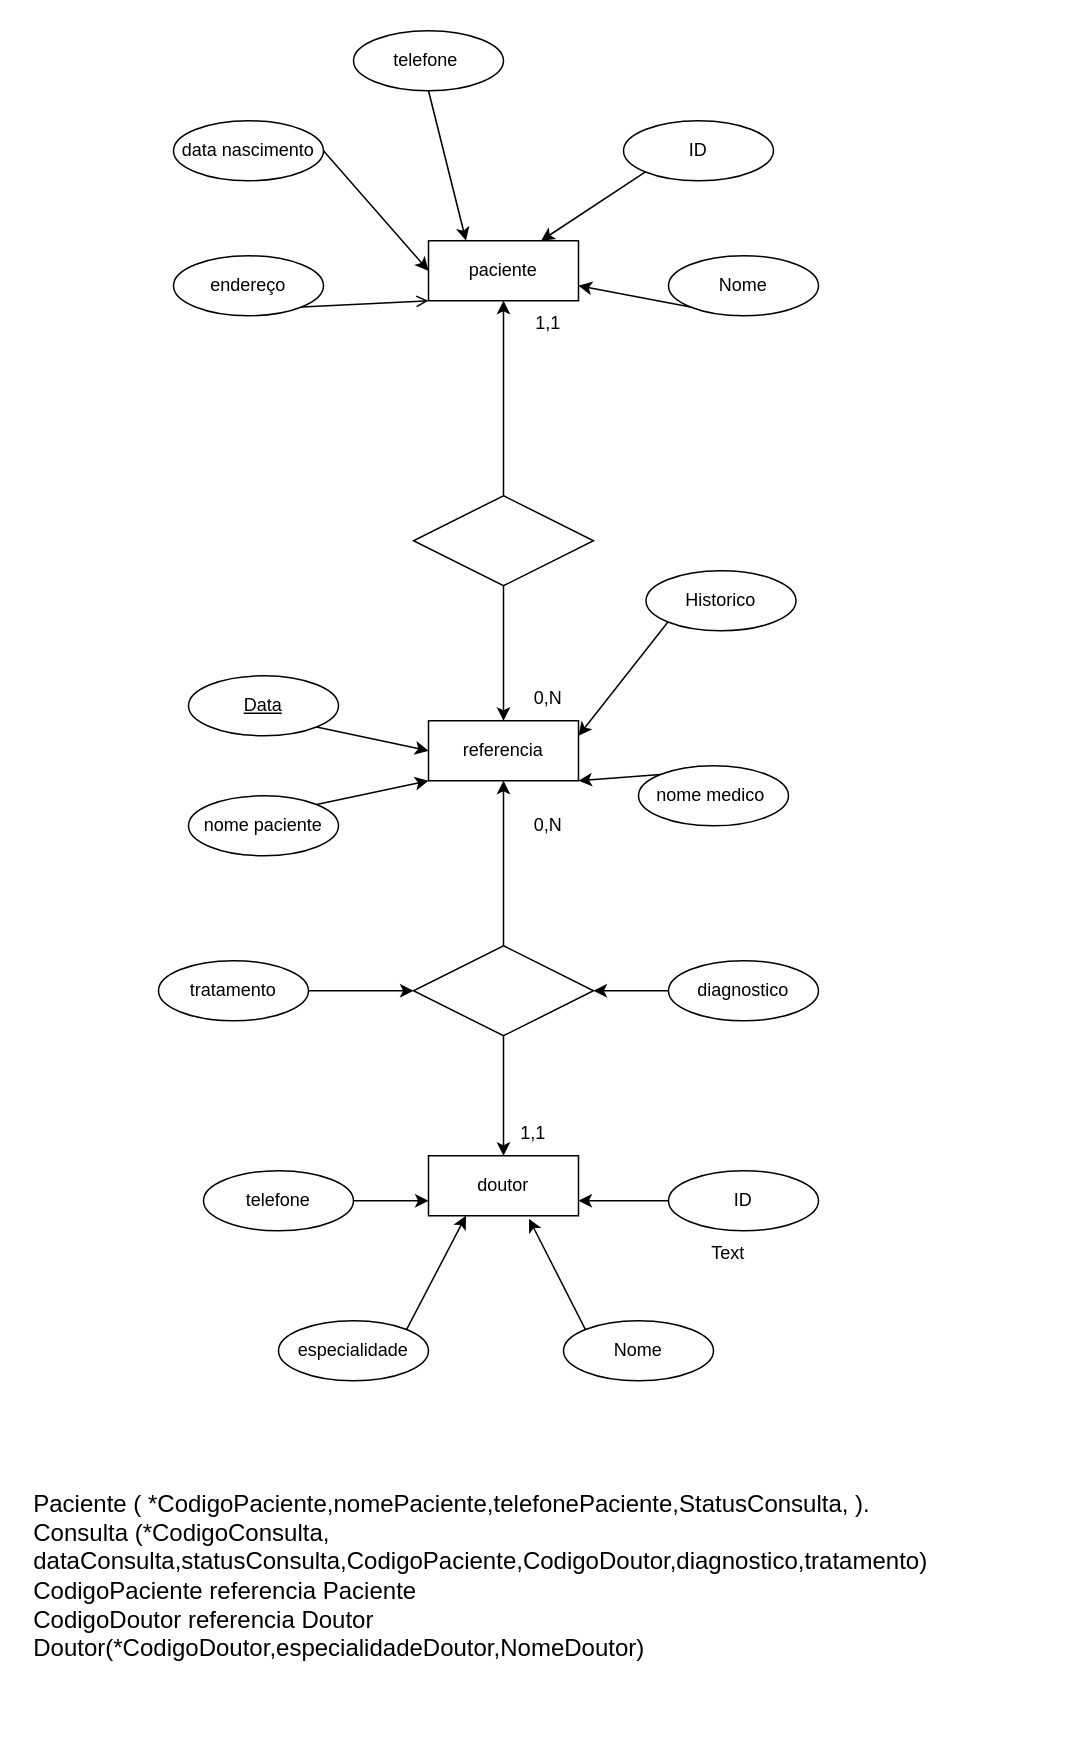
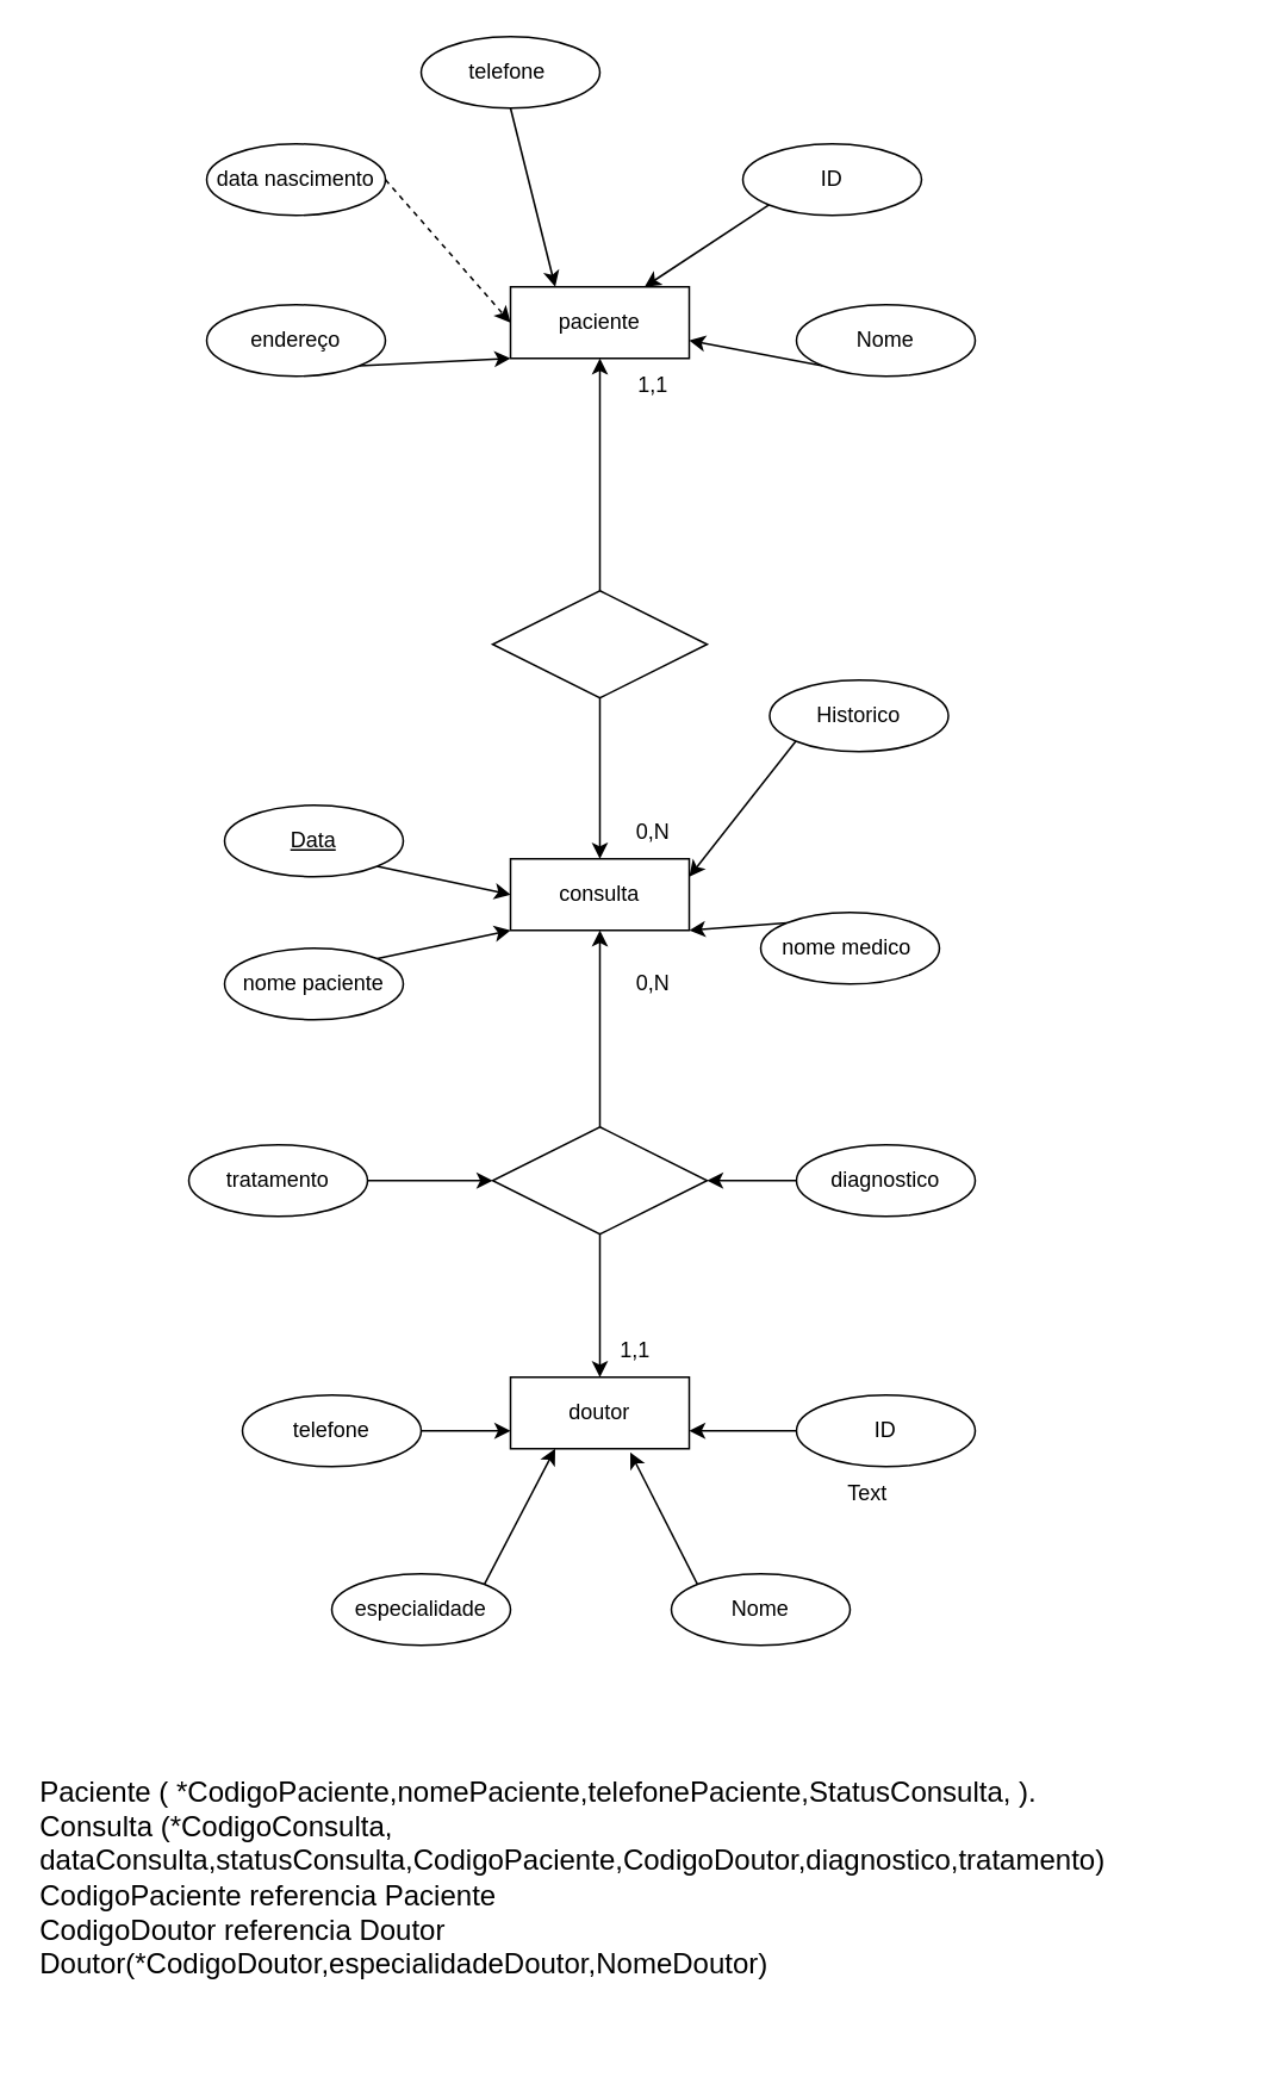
  <mxCell id="0" />
  <mxCell id="1" parent="0" />
  <mxCell id="2" value="paciente" style="whiteSpace=wrap;html=1;align=center;" vertex="1" parent="1"><mxGeometry x="285" y="160" width="100" height="40" as="geometry" /></mxCell>
  <mxCell id="3" value="doutor" style="whiteSpace=wrap;html=1;align=center;" vertex="1" parent="1"><mxGeometry x="285" y="770" width="100" height="40" as="geometry" /></mxCell>
- <mxCell id="4" value="referencia" style="whiteSpace=wrap;html=1;align=center;" vertex="1" parent="1"><mxGeometry x="285" y="480" width="100" height="40" as="geometry" /></mxCell>
+ <mxCell id="4" value="consulta" style="whiteSpace=wrap;html=1;align=center;" vertex="1" parent="1"><mxGeometry x="285" y="480" width="100" height="40" as="geometry" /></mxCell>
  <mxCell id="5" style="rounded=0;orthogonalLoop=1;jettySize=auto;html=1;exitX=1;exitY=0;exitDx=0;exitDy=0;entryX=0;entryY=1;entryDx=0;entryDy=0;" edge="1" parent="1" source="6" target="4"><mxGeometry relative="1" as="geometry" /></mxCell>
  <mxCell id="6" value="nome paciente" style="ellipse;whiteSpace=wrap;html=1;align=center;" vertex="1" parent="1"><mxGeometry x="125" y="530" width="100" height="40" as="geometry" /></mxCell>
  <mxCell id="7" style="rounded=0;orthogonalLoop=1;jettySize=auto;html=1;exitX=1;exitY=1;exitDx=0;exitDy=0;entryX=0;entryY=0.5;entryDx=0;entryDy=0;" edge="1" parent="1" source="8" target="4"><mxGeometry relative="1" as="geometry" /></mxCell>
  <mxCell id="8" value="Data" style="ellipse;whiteSpace=wrap;html=1;align=center;fontStyle=4;" vertex="1" parent="1"><mxGeometry x="125" y="450" width="100" height="40" as="geometry" /></mxCell>
  <mxCell id="9" style="rounded=0;orthogonalLoop=1;jettySize=auto;html=1;exitX=0;exitY=0;exitDx=0;exitDy=0;entryX=1;entryY=1;entryDx=0;entryDy=0;" edge="1" parent="1" source="10" target="4"><mxGeometry relative="1" as="geometry" /></mxCell>
  <mxCell id="10" value="nome medico&amp;nbsp;" style="ellipse;whiteSpace=wrap;html=1;align=center;" vertex="1" parent="1"><mxGeometry x="425" y="510" width="100" height="40" as="geometry" /></mxCell>
  <mxCell id="11" style="rounded=0;orthogonalLoop=1;jettySize=auto;html=1;exitX=0;exitY=1;exitDx=0;exitDy=0;entryX=1;entryY=0.25;entryDx=0;entryDy=0;" edge="1" parent="1" source="12" target="4"><mxGeometry relative="1" as="geometry" /></mxCell>
  <mxCell id="12" value="Historico" style="ellipse;whiteSpace=wrap;html=1;align=center;" vertex="1" parent="1"><mxGeometry x="430" y="380" width="100" height="40" as="geometry" /></mxCell>
  <mxCell id="13" style="rounded=0;orthogonalLoop=1;jettySize=auto;html=1;exitX=0;exitY=1;exitDx=0;exitDy=0;entryX=0.75;entryY=0;entryDx=0;entryDy=0;" edge="1" parent="1" source="14" target="2"><mxGeometry relative="1" as="geometry" /></mxCell>
  <mxCell id="14" value="ID" style="ellipse;whiteSpace=wrap;html=1;align=center;" vertex="1" parent="1"><mxGeometry x="415" y="80" width="100" height="40" as="geometry" /></mxCell>
  <mxCell id="15" style="rounded=0;orthogonalLoop=1;jettySize=auto;html=1;exitX=0;exitY=1;exitDx=0;exitDy=0;entryX=1;entryY=0.75;entryDx=0;entryDy=0;" edge="1" parent="1" source="16" target="2"><mxGeometry relative="1" as="geometry" /></mxCell>
  <mxCell id="16" value="Nome" style="ellipse;whiteSpace=wrap;html=1;align=center;" vertex="1" parent="1"><mxGeometry x="445" y="170" width="100" height="40" as="geometry" /></mxCell>
- <mxCell id="17" style="rounded=0;orthogonalLoop=1;jettySize=auto;html=1;exitX=1;exitY=0.5;exitDx=0;exitDy=0;entryX=0;entryY=0.5;entryDx=0;entryDy=0;" edge="1" parent="1" source="18" target="2"><mxGeometry relative="1" as="geometry" /></mxCell>
+ <mxCell id="17" style="rounded=0;orthogonalLoop=1;jettySize=auto;html=1;exitX=1;exitY=0.5;exitDx=0;exitDy=0;entryX=0;entryY=0.5;entryDx=0;entryDy=0;dashed=1;" edge="1" parent="1" source="18" target="2"><mxGeometry relative="1" as="geometry" /></mxCell>
  <mxCell id="18" value="data nascimento" style="ellipse;whiteSpace=wrap;html=1;align=center;" vertex="1" parent="1"><mxGeometry x="115" y="80" width="100" height="40" as="geometry" /></mxCell>
  <mxCell id="19" style="rounded=0;orthogonalLoop=1;jettySize=auto;html=1;exitX=0.5;exitY=1;exitDx=0;exitDy=0;entryX=0.25;entryY=0;entryDx=0;entryDy=0;" edge="1" parent="1" source="20" target="2"><mxGeometry relative="1" as="geometry" /></mxCell>
  <mxCell id="20" value="telefone&amp;nbsp;" style="ellipse;whiteSpace=wrap;html=1;align=center;" vertex="1" parent="1"><mxGeometry x="235" y="20" width="100" height="40" as="geometry" /></mxCell>
- <mxCell id="21" style="rounded=0;orthogonalLoop=1;jettySize=auto;html=1;exitX=1;exitY=1;exitDx=0;exitDy=0;entryX=0;entryY=1;entryDx=0;entryDy=0;endArrow=open;" edge="1" parent="1" source="22" target="2"><mxGeometry relative="1" as="geometry" /></mxCell>
+ <mxCell id="21" style="rounded=0;orthogonalLoop=1;jettySize=auto;html=1;exitX=1;exitY=1;exitDx=0;exitDy=0;entryX=0;entryY=1;entryDx=0;entryDy=0;" edge="1" parent="1" source="22" target="2"><mxGeometry relative="1" as="geometry" /></mxCell>
  <mxCell id="22" value="endereço" style="ellipse;whiteSpace=wrap;html=1;align=center;" vertex="1" parent="1"><mxGeometry x="115" y="170" width="100" height="40" as="geometry" /></mxCell>
  <mxCell id="23" style="rounded=0;orthogonalLoop=1;jettySize=auto;html=1;exitX=0;exitY=0.5;exitDx=0;exitDy=0;entryX=1;entryY=0.75;entryDx=0;entryDy=0;" edge="1" parent="1" source="24" target="3"><mxGeometry relative="1" as="geometry" /></mxCell>
  <mxCell id="24" value="ID" style="ellipse;whiteSpace=wrap;html=1;align=center;" vertex="1" parent="1"><mxGeometry x="445" y="780" width="100" height="40" as="geometry" /></mxCell>
  <mxCell id="25" value="Nome" style="ellipse;whiteSpace=wrap;html=1;align=center;" vertex="1" parent="1"><mxGeometry x="375" y="880" width="100" height="40" as="geometry" /></mxCell>
  <mxCell id="26" style="rounded=0;orthogonalLoop=1;jettySize=auto;html=1;exitX=1;exitY=0;exitDx=0;exitDy=0;entryX=0.25;entryY=1;entryDx=0;entryDy=0;" edge="1" parent="1" source="27" target="3"><mxGeometry relative="1" as="geometry" /></mxCell>
  <mxCell id="27" value="especialidade" style="ellipse;whiteSpace=wrap;html=1;align=center;" vertex="1" parent="1"><mxGeometry x="185" y="880" width="100" height="40" as="geometry" /></mxCell>
  <mxCell id="28" style="rounded=0;orthogonalLoop=1;jettySize=auto;html=1;exitX=1;exitY=0.5;exitDx=0;exitDy=0;entryX=0;entryY=0.75;entryDx=0;entryDy=0;" edge="1" parent="1" source="29" target="3"><mxGeometry relative="1" as="geometry" /></mxCell>
  <mxCell id="29" value="telefone" style="ellipse;whiteSpace=wrap;html=1;align=center;" vertex="1" parent="1"><mxGeometry x="135" y="780" width="100" height="40" as="geometry" /></mxCell>
  <mxCell id="30" style="edgeStyle=orthogonalEdgeStyle;rounded=0;orthogonalLoop=1;jettySize=auto;html=1;entryX=0.5;entryY=1;entryDx=0;entryDy=0;" edge="1" parent="1" source="32" target="4"><mxGeometry relative="1" as="geometry" /></mxCell>
  <mxCell id="31" style="edgeStyle=orthogonalEdgeStyle;rounded=0;orthogonalLoop=1;jettySize=auto;html=1;exitX=0.5;exitY=1;exitDx=0;exitDy=0;" edge="1" parent="1" source="32" target="3"><mxGeometry relative="1" as="geometry" /></mxCell>
  <mxCell id="32" value="" style="shape=rhombus;perimeter=rhombusPerimeter;whiteSpace=wrap;html=1;align=center;" vertex="1" parent="1"><mxGeometry x="275" y="630" width="120" height="60" as="geometry" /></mxCell>
  <mxCell id="33" style="edgeStyle=orthogonalEdgeStyle;rounded=0;orthogonalLoop=1;jettySize=auto;html=1;entryX=0.5;entryY=0;entryDx=0;entryDy=0;" edge="1" parent="1" source="35" target="4"><mxGeometry relative="1" as="geometry" /></mxCell>
  <mxCell id="34" style="edgeStyle=orthogonalEdgeStyle;rounded=0;orthogonalLoop=1;jettySize=auto;html=1;entryX=0.5;entryY=1;entryDx=0;entryDy=0;" edge="1" parent="1" source="35" target="2"><mxGeometry relative="1" as="geometry" /></mxCell>
  <mxCell id="35" value="" style="shape=rhombus;perimeter=rhombusPerimeter;whiteSpace=wrap;html=1;align=center;" vertex="1" parent="1"><mxGeometry x="275" y="330" width="120" height="60" as="geometry" /></mxCell>
  <mxCell id="36" value="1,1" style="text;html=1;strokeColor=none;fillColor=none;align=center;verticalAlign=middle;whiteSpace=wrap;rounded=0;" vertex="1" parent="1"><mxGeometry x="335" y="200" width="60" height="30" as="geometry" /></mxCell>
  <mxCell id="37" value="0,N" style="text;html=1;strokeColor=none;fillColor=none;align=center;verticalAlign=middle;whiteSpace=wrap;rounded=0;" vertex="1" parent="1"><mxGeometry x="335" y="450" width="60" height="30" as="geometry" /></mxCell>
  <mxCell id="38" value="0,N" style="text;html=1;strokeColor=none;fillColor=none;align=center;verticalAlign=middle;whiteSpace=wrap;rounded=0;" vertex="1" parent="1"><mxGeometry x="335" y="535" width="60" height="30" as="geometry" /></mxCell>
  <mxCell id="39" value="1,1" style="text;html=1;strokeColor=none;fillColor=none;align=center;verticalAlign=middle;whiteSpace=wrap;rounded=0;" vertex="1" parent="1"><mxGeometry x="325" y="740" width="60" height="30" as="geometry" /></mxCell>
  <mxCell id="40" style="rounded=0;orthogonalLoop=1;jettySize=auto;html=1;exitX=0;exitY=0;exitDx=0;exitDy=0;entryX=0.67;entryY=1.05;entryDx=0;entryDy=0;entryPerimeter=0;" edge="1" parent="1" source="25" target="3"><mxGeometry relative="1" as="geometry" /></mxCell>
  <mxCell id="41" style="edgeStyle=orthogonalEdgeStyle;rounded=0;orthogonalLoop=1;jettySize=auto;html=1;exitX=0;exitY=0.5;exitDx=0;exitDy=0;entryX=1;entryY=0.5;entryDx=0;entryDy=0;" edge="1" parent="1" source="42" target="32"><mxGeometry relative="1" as="geometry" /></mxCell>
  <mxCell id="42" value="diagnostico" style="ellipse;whiteSpace=wrap;html=1;align=center;" vertex="1" parent="1"><mxGeometry x="445" y="640" width="100" height="40" as="geometry" /></mxCell>
  <mxCell id="43" style="edgeStyle=orthogonalEdgeStyle;rounded=0;orthogonalLoop=1;jettySize=auto;html=1;exitX=1;exitY=0.5;exitDx=0;exitDy=0;entryX=0;entryY=0.5;entryDx=0;entryDy=0;" edge="1" parent="1" source="44" target="32"><mxGeometry relative="1" as="geometry" /></mxCell>
  <mxCell id="44" value="tratamento" style="ellipse;whiteSpace=wrap;html=1;align=center;" vertex="1" parent="1"><mxGeometry x="105" y="640" width="100" height="40" as="geometry" /></mxCell>
  <mxCell id="45" value="Text" style="text;html=1;strokeColor=none;fillColor=none;align=center;verticalAlign=middle;whiteSpace=wrap;rounded=0;" vertex="1" parent="1"><mxGeometry x="455" y="820" width="60" height="30" as="geometry" /></mxCell>
  <mxCell id="46" value="&lt;div style=&quot;&quot;&gt;&lt;span style=&quot;font-size: 16px; background-color: initial;&quot;&gt;Paciente ( *CodigoPaciente,nomePaciente,telefonePaciente,Status&lt;/span&gt;&lt;span style=&quot;background-color: initial; font-size: 16px;&quot;&gt;Consulta, ).&lt;/span&gt;&lt;/div&gt;&lt;font style=&quot;font-size: 16px;&quot;&gt;&lt;div style=&quot;&quot;&gt;&lt;span style=&quot;background-color: initial;&quot;&gt;Consulta (*CodigoConsulta, dataConsulta,statusConsulta,CodigoPaciente,CodigoDoutor,diagnostico,tratamento)&lt;/span&gt;&lt;/div&gt;&lt;div style=&quot;&quot;&gt;&lt;span style=&quot;background-color: initial;&quot;&gt;CodigoPaciente referencia Paciente&lt;/span&gt;&lt;/div&gt;&lt;div style=&quot;&quot;&gt;&lt;span style=&quot;background-color: initial;&quot;&gt;CodigoDoutor referencia Doutor&lt;/span&gt;&lt;/div&gt;&lt;div style=&quot;&quot;&gt;&lt;span style=&quot;background-color: initial;&quot;&gt;Doutor(*CodigoDoutor,especialidadeDoutor,NomeDoutor)&lt;/span&gt;&lt;/div&gt;&lt;/font&gt;" style="text;html=1;strokeColor=none;fillColor=none;align=left;verticalAlign=middle;whiteSpace=wrap;rounded=0;" vertex="1" parent="1"><mxGeometry x="20" y="960" width="675" height="180" as="geometry" /></mxCell>
